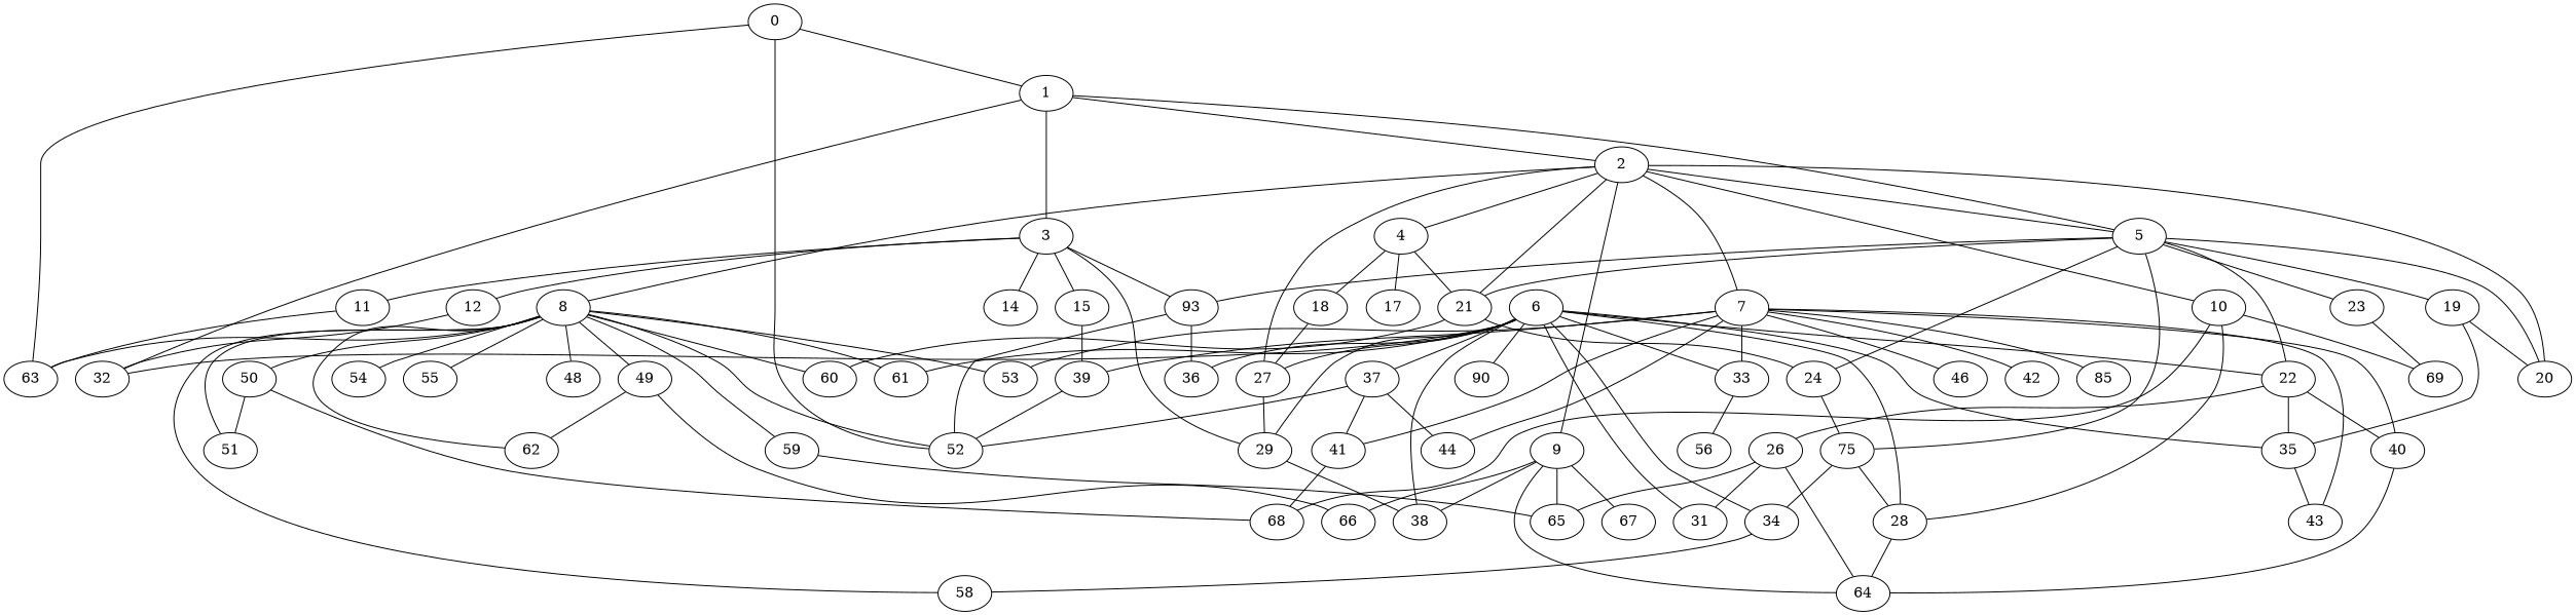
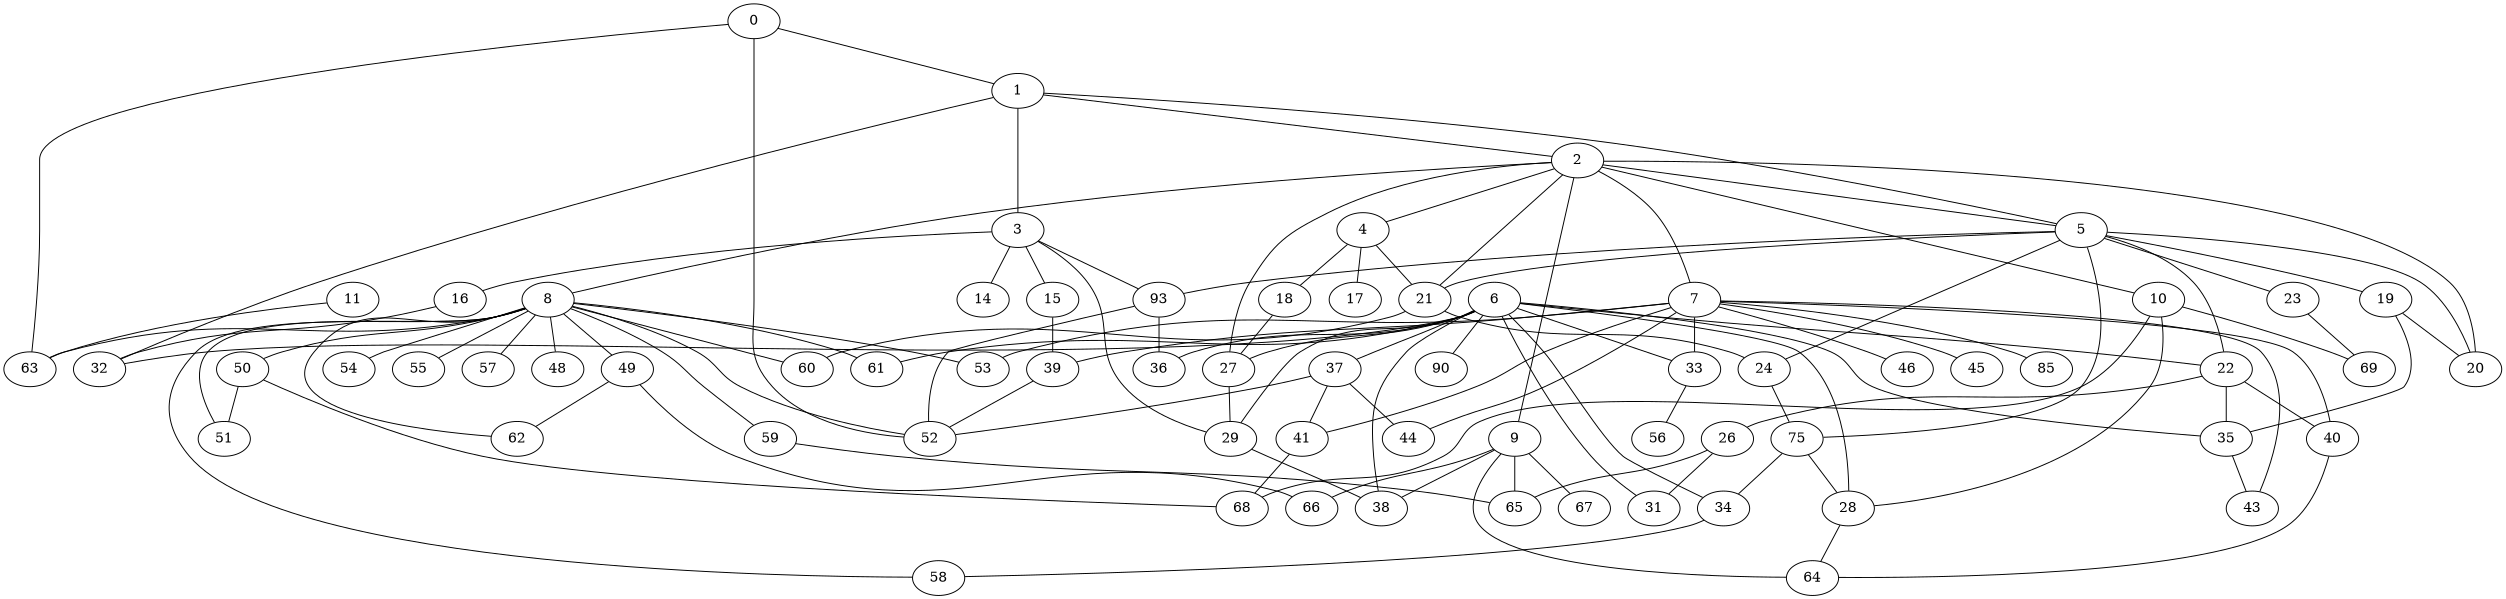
  graph {
    0
    1
    63
    52
    2
    3
    5
    32
    4
    7
    8
    9
    10
    27
    20
    21
    11
-   12
+   12 [label=16]
    n19 [label=93]
    14
    15
    29
    19
    22
    23
    24
    n27 [label=75]
    17
    18
    6
    33
    35
    36
    37
    38
    34
    28
    n38 [label=90]
    31
    61
    39
    40
    41
-   42
+   42 [label=45]
    43
    44
    n47 [label=85]
    46
    53
    48
    49
    50
    51
    54
    55
+   57
    58
    59
    60
    62
    64
    65
    67
    66
    68
    69
    26
    56
    0 -- 1
    0 -- 63
    0 -- 52
    1 -- 2
    1 -- 3
    1 -- 5
    1 -- 32
    2 -- 5
    2 -- 4
    2 -- 7
    2 -- 8
    2 -- 9
    2 -- 10
    2 -- 27
    2 -- 20
    2 -- 21
-   3 -- 11
    3 -- 12
    3 -- n19
    3 -- 14
    3 -- 15
    3 -- 29
    5 -- 20
    5 -- 21
    5 -- n19
    5 -- 19
    5 -- 22
    5 -- 23
    5 -- 24
    5 -- n27
    4 -- 21
    4 -- 17
    4 -- 18
    7 -- 33
    7 -- 39
    7 -- 40
    7 -- 41
    7 -- 42
    7 -- 43
    7 -- 44
    7 -- n47
    7 -- 46
    7 -- 53
    8 -- 63
    8 -- 52
    8 -- 61
    8 -- 53
    8 -- 48
    8 -- 49
    8 -- 50
    8 -- 51
    8 -- 54
    8 -- 55
+   8 -- 57
    8 -- 58
    8 -- 59
    8 -- 60
    8 -- 62
    9 -- 38
    9 -- 64
    9 -- 65
    9 -- 67
    9 -- 66
    10 -- 28
    10 -- 68
    10 -- 69
    27 -- 29
    21 -- 24
    21 -- 60
    11 -- 63
    12 -- 32
    n19 -- 52
    n19 -- 36
    15 -- 39
    29 -- 38
    19 -- 20
    19 -- 35
    22 -- 35
    22 -- 40
    22 -- 26
    23 -- 69
    24 -- n27
    n27 -- 34
    n27 -- 28
    18 -- 27
    6 -- 32
    6 -- 27
    6 -- 29
    6 -- 22
    6 -- 33
    6 -- 35
    6 -- 36
    6 -- 37
    6 -- 38
    6 -- 34
    6 -- 28
    6 -- n38
    6 -- 31
    6 -- 61
    33 -- 56
    35 -- 43
    37 -- 52
    37 -- 41
    37 -- 44
    34 -- 58
    28 -- 64
    39 -- 52
    40 -- 64
    41 -- 68
    49 -- 62
    49 -- 66
    50 -- 51
    50 -- 68
    59 -- 65
    26 -- 31
-   26 -- 64
    26 -- 65
  }
